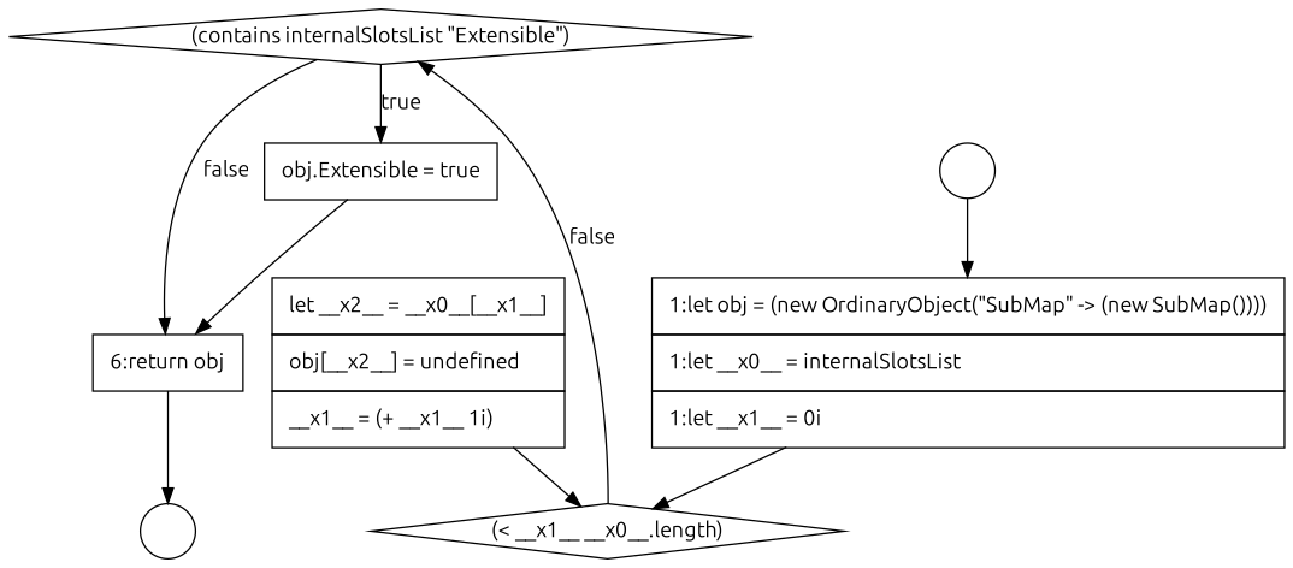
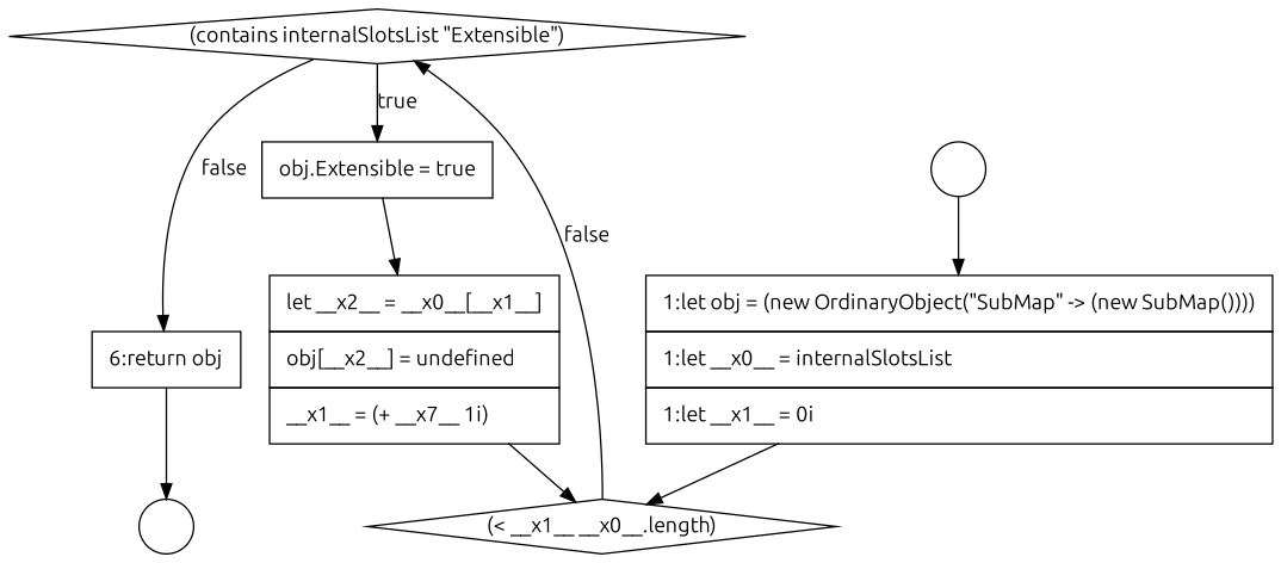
  digraph {
    fontname=Ubuntu
    node [color=black fillcolor=white fontname=Ubuntu shape=none style=filled]
    edge [color=black fontname=Ubuntu]
    n1 [label=<<font color="black">(contains internalSlotsList &quot;Extensible&quot;)</font>> shape=diamond]
    n2 [label=<<font color="black">     <table border="0" cellborder="1" cellspacing="0" cellpadding="10">       <tr><td align="left">obj.Extensible = true</td></tr>     </table>   </font>> margin=0]
    n3 [label=<<font color="black">     <table border="0" cellborder="1" cellspacing="0" cellpadding="10">       <tr><td align="left">6:return obj</td></tr>     </table>   </font>> margin=0]
    n4 [label=" " shape=circle]
    n5 [label=<<font color="black">     <table border="0" cellborder="1" cellspacing="0" cellpadding="10">       <tr><td align="left">1:let obj = (new OrdinaryObject(&quot;SubMap&quot; -&gt; (new SubMap())))</td></tr>       <tr><td align="left">1:let __x0__ = internalSlotsList</td></tr>       <tr><td align="left">1:let __x1__ = 0i</td></tr>     </table>   </font>> margin=0]
    n6 [label=<<font color="black">(&lt; __x1__ __x0__.length)</font>> shape=diamond]
    n7 [label=" " shape=circle]
-   n8 [label=<<font color="black">     <table border="0" cellborder="1" cellspacing="0" cellpadding="10">       <tr><td align="left">let __x2__ = __x0__[__x1__]</td></tr>       <tr><td align="left">obj[__x2__] = undefined</td></tr>       <tr><td align="left">__x1__ = (+ __x1__ 1i)</td></tr>     </table>   </font>> margin=0]
+   n8 [label=<<font color="black">     <table border="0" cellborder="1" cellspacing="0" cellpadding="10">       <tr><td align="left">let __x2__ = __x0__[__x1__]</td></tr>       <tr><td align="left">obj[__x2__] = undefined</td></tr>       <tr><td align="left">__x1__ = (+ __x7__ 1i)</td></tr>     </table>   </font>> margin=0]
    n1 -> n2 [label=<<font color="black">true</font>>]
    n1 -> n3 [label=<<font color="black">false</font>>]
-   n2 -> n3
+   n2 -> n8
    n3 -> n4
    n5 -> n6
    n6 -> n1 [label=<<font color="black">false</font>>]
    n7 -> n5
    n8 -> n6
  }
